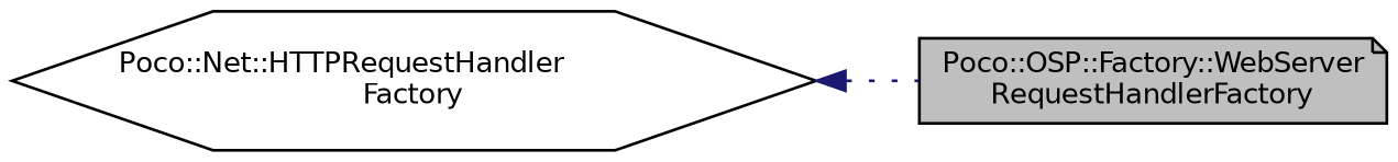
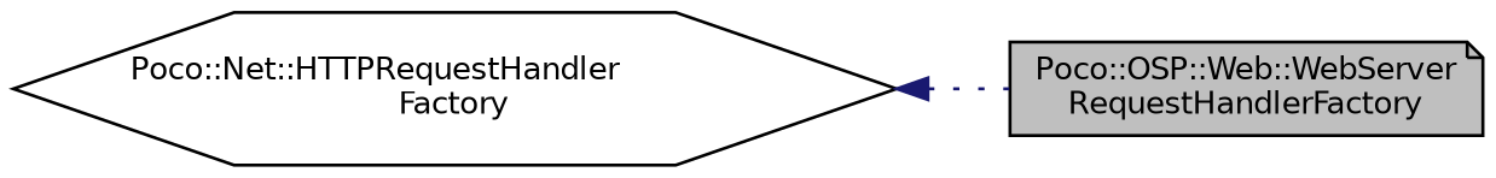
  digraph {
    rankdir=LR
    node [color=black fontname=Helvetica fontsize=10 style=filled]
-   n1 [fillcolor=grey75 fontcolor=black height=0.2 label="Poco::OSP::Factory::WebServer\lRequestHandlerFactory" shape=note width=0.4]
+   n1 [fillcolor=grey75 fontcolor=black height=0.2 label="Poco::OSP::Web::WebServer\lRequestHandlerFactory" shape=note width=0.4]
    n2 [fillcolor=white height=0.2 label="Poco::Net::HTTPRequestHandler\lFactory" shape=hexagon width=0.4]
    n2 -> n1 [color=midnightblue dir=back fontname=Helvetica fontsize=10 labelfontname=Helvetica labelfontsize=10 style=dotted]
  }
